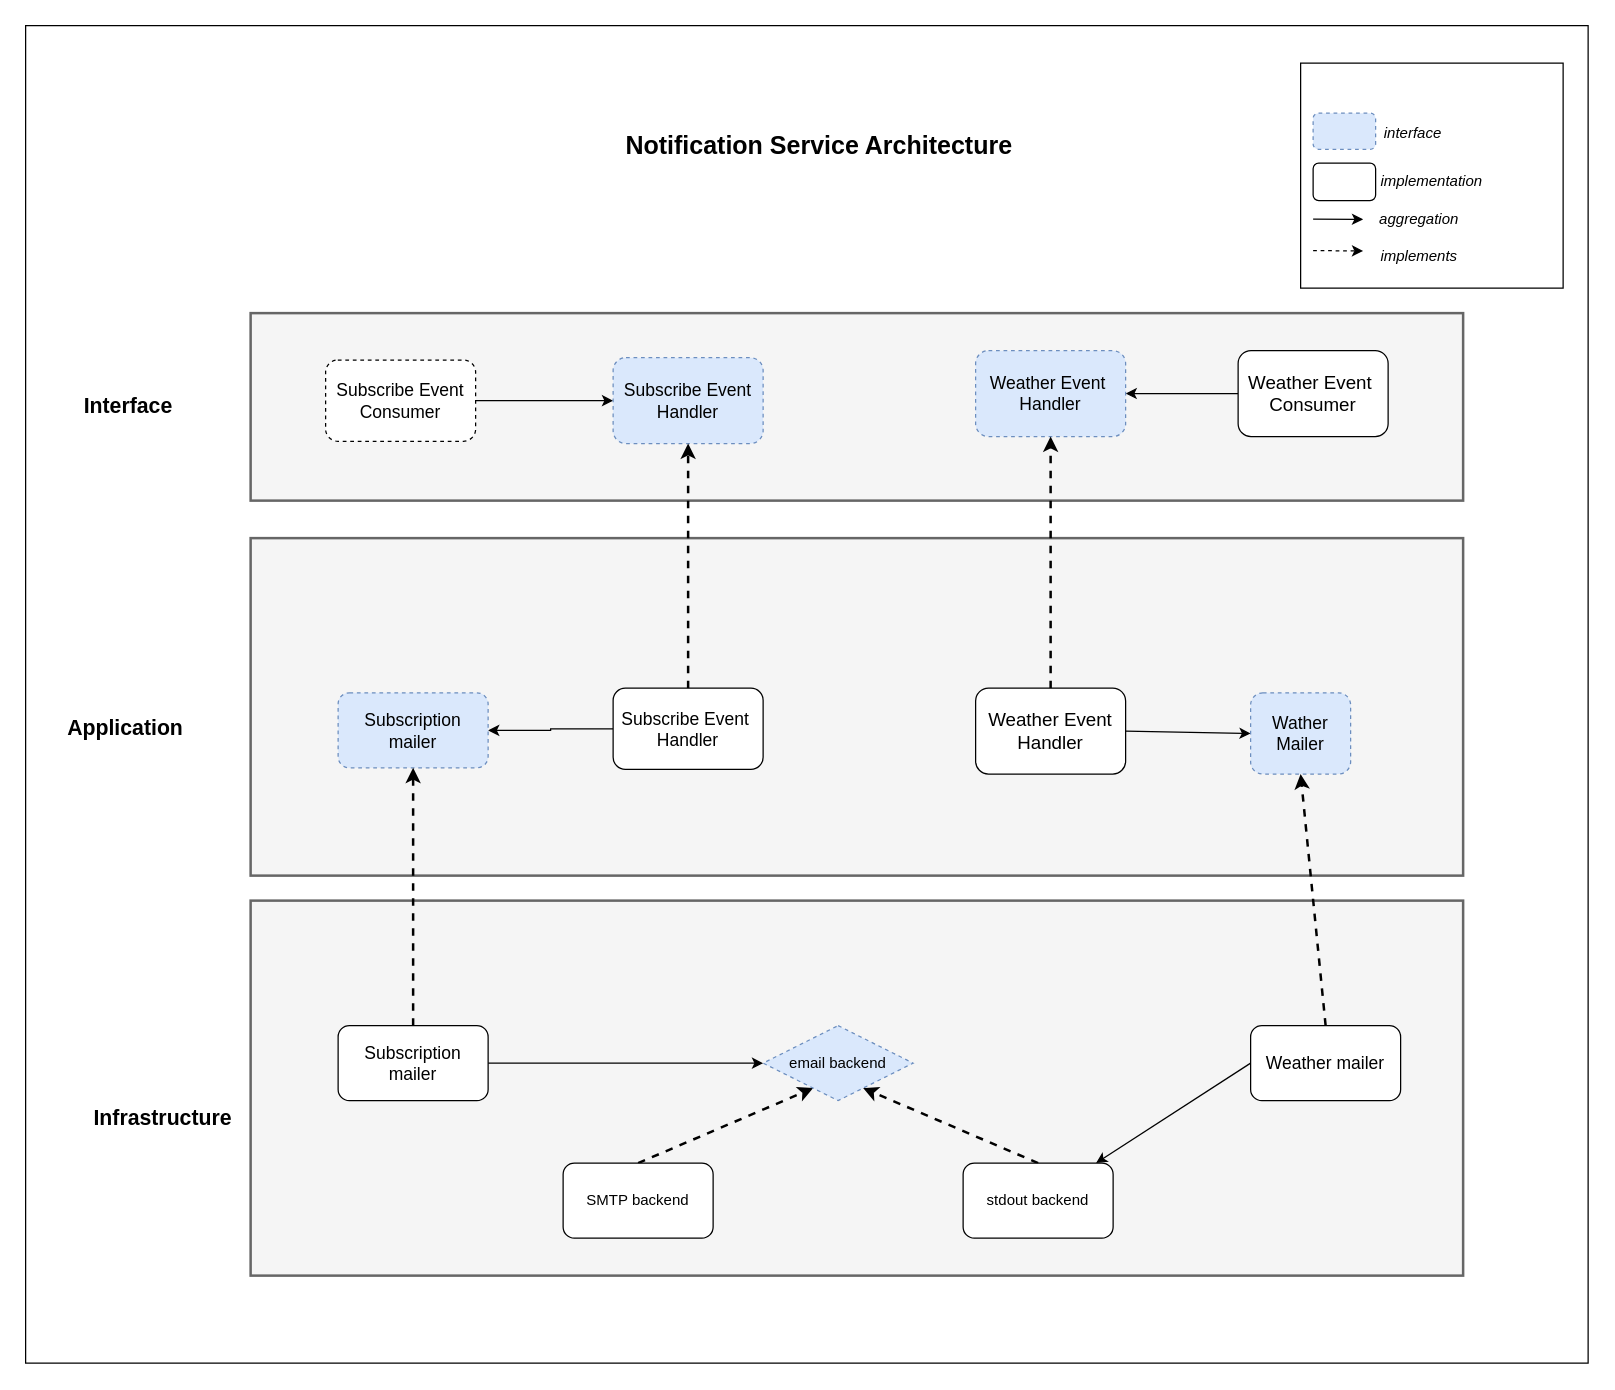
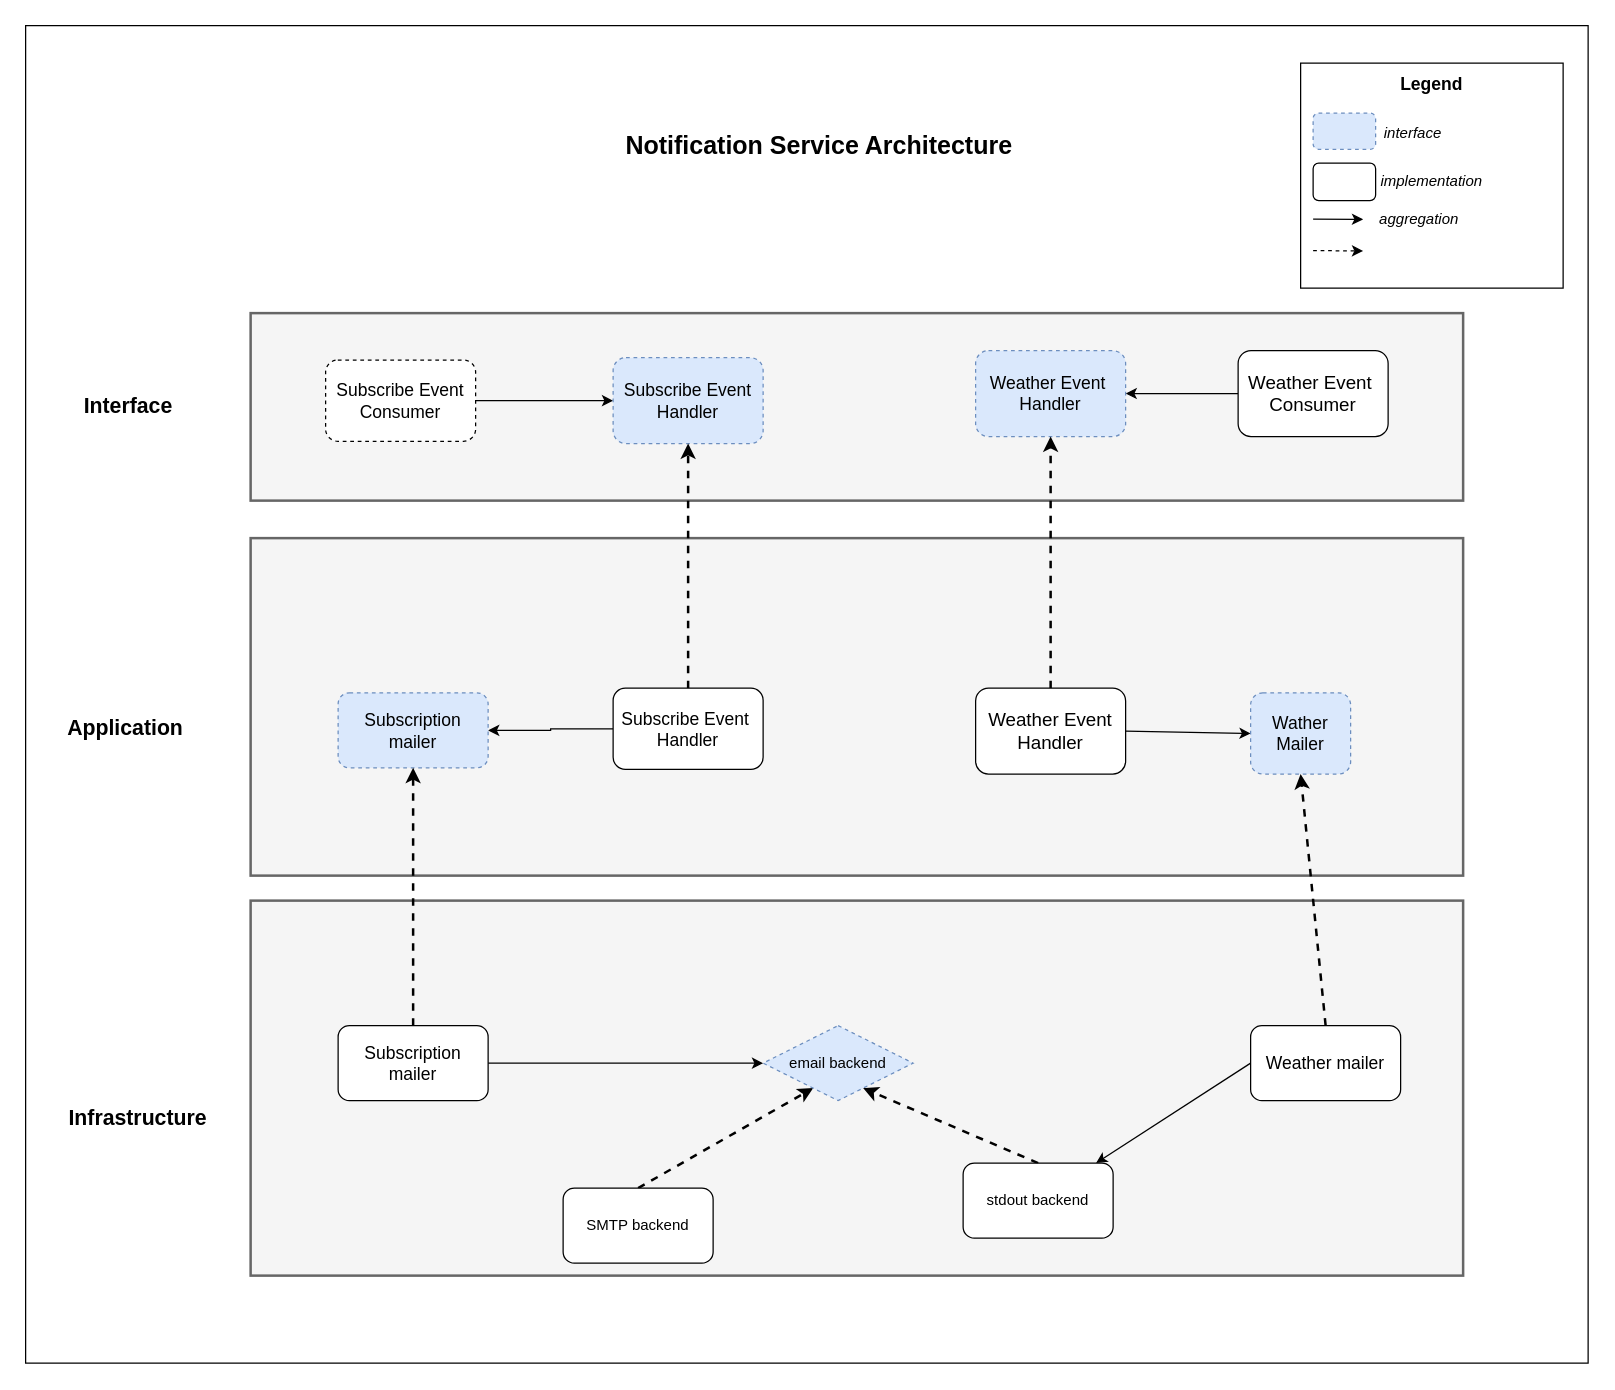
  <mxCell id="0" />
  <mxCell id="1" parent="0" />
  <mxCell id="2" value="" style="rounded=0;whiteSpace=wrap;html=1;" parent="1" vertex="1"><mxGeometry x="20" y="20" width="1250" height="1070" as="geometry" /></mxCell>
  <mxCell id="3" value="" style="rounded=0;whiteSpace=wrap;html=1;fillColor=#f5f5f5;strokeColor=#666666;fontColor=#333333;strokeWidth=2;" parent="1" vertex="1"><mxGeometry x="200" y="250" width="970" height="150" as="geometry" /></mxCell>
  <mxCell id="4" style="edgeStyle=orthogonalEdgeStyle;rounded=0;orthogonalLoop=1;jettySize=auto;html=1;exitX=1;exitY=0.5;exitDx=0;exitDy=0;" parent="1" source="5" target="9" edge="1"><mxGeometry relative="1" as="geometry" /></mxCell>
  <mxCell id="5" value="&lt;font style=&quot;font-size: 14px;&quot;&gt;Subscribe Event Consumer&lt;/font&gt;" style="rounded=1;whiteSpace=wrap;html=1;dashed=1;" parent="1" vertex="1"><mxGeometry x="260" y="287.5" width="120" height="65" as="geometry" /></mxCell>
  <mxCell id="6" value="" style="edgeStyle=orthogonalEdgeStyle;rounded=0;orthogonalLoop=1;jettySize=auto;html=1;" parent="1" source="7" target="10" edge="1"><mxGeometry relative="1" as="geometry" /></mxCell>
  <mxCell id="7" value="&lt;font style=&quot;font-size: 15px;&quot;&gt;Weather Event&amp;nbsp;&lt;/font&gt;&lt;div&gt;&lt;span style=&quot;font-size: 15px;&quot;&gt;Consumer&lt;/span&gt;&lt;/div&gt;" style="rounded=1;whiteSpace=wrap;html=1;" parent="1" vertex="1"><mxGeometry x="990" y="280" width="120" height="68.75" as="geometry" /></mxCell>
  <mxCell id="8" value="&lt;font style=&quot;font-size: 17px;&quot;&gt;&amp;nbsp;Interface&lt;/font&gt;" style="text;html=1;align=center;verticalAlign=middle;whiteSpace=wrap;rounded=0;fontStyle=1" parent="1" vertex="1"><mxGeometry x="70" y="310" width="60" height="30" as="geometry" /></mxCell>
  <mxCell id="9" value="&lt;span style=&quot;font-size: 14px;&quot;&gt;Subscribe Event Handler&lt;/span&gt;" style="rounded=1;whiteSpace=wrap;html=1;dashed=1;fillColor=#dae8fc;strokeColor=#6c8ebf;" parent="1" vertex="1"><mxGeometry x="490" y="285.62" width="120" height="68.75" as="geometry" /></mxCell>
  <mxCell id="10" value="&lt;span style=&quot;font-size: 14px;&quot;&gt;Weather Event&amp;nbsp;&lt;/span&gt;&lt;div&gt;&lt;span style=&quot;font-size: 14px;&quot;&gt;Handler&lt;/span&gt;&lt;/div&gt;" style="rounded=1;whiteSpace=wrap;html=1;dashed=1;fillColor=#dae8fc;strokeColor=#6c8ebf;" parent="1" vertex="1"><mxGeometry x="780" y="280" width="120" height="68.75" as="geometry" /></mxCell>
  <mxCell id="11" value="" style="rounded=0;whiteSpace=wrap;html=1;fillColor=#f5f5f5;strokeColor=#666666;fontColor=#333333;strokeWidth=2;" parent="1" vertex="1"><mxGeometry x="200" y="430" width="970" height="270" as="geometry" /></mxCell>
  <mxCell id="12" value="" style="rounded=0;orthogonalLoop=1;jettySize=auto;html=1;exitX=0.5;exitY=0;exitDx=0;exitDy=0;entryX=0.5;entryY=1;entryDx=0;entryDy=0;dashed=1;strokeWidth=2;" parent="1" source="14" target="9" edge="1"><mxGeometry relative="1" as="geometry" /></mxCell>
  <mxCell id="13" style="edgeStyle=orthogonalEdgeStyle;rounded=0;orthogonalLoop=1;jettySize=auto;html=1;exitX=0;exitY=0.5;exitDx=0;exitDy=0;" edge="1" parent="1" source="14" target="21"><mxGeometry relative="1" as="geometry" /></mxCell>
  <mxCell id="14" value="&lt;font style=&quot;font-size: 14px;&quot;&gt;Subscribe Event&amp;nbsp;&lt;/font&gt;&lt;div&gt;&lt;span style=&quot;font-size: 14px;&quot;&gt;Handler&lt;/span&gt;&lt;/div&gt;" style="rounded=1;whiteSpace=wrap;html=1;" parent="1" vertex="1"><mxGeometry x="490" y="550" width="120" height="65" as="geometry" /></mxCell>
  <mxCell id="15" value="" style="rounded=0;orthogonalLoop=1;jettySize=auto;html=1;exitX=0.5;exitY=0;exitDx=0;exitDy=0;entryX=0.5;entryY=1;entryDx=0;entryDy=0;dashed=1;strokeWidth=2;" parent="1" source="17" target="10" edge="1"><mxGeometry relative="1" as="geometry" /></mxCell>
  <mxCell id="16" style="rounded=0;orthogonalLoop=1;jettySize=auto;html=1;exitX=1;exitY=0.5;exitDx=0;exitDy=0;entryX=0;entryY=0.5;entryDx=0;entryDy=0;" edge="1" parent="1" source="17" target="30"><mxGeometry relative="1" as="geometry" /></mxCell>
  <mxCell id="17" value="&lt;span style=&quot;font-size: 15px;&quot;&gt;Weather Event Handler&lt;/span&gt;" style="rounded=1;whiteSpace=wrap;html=1;" parent="1" vertex="1"><mxGeometry x="780" y="550" width="120" height="68.75" as="geometry" /></mxCell>
  <mxCell id="18" value="&lt;font style=&quot;font-size: 17px;&quot;&gt;Application&lt;/font&gt;" style="text;html=1;align=center;verticalAlign=middle;whiteSpace=wrap;rounded=0;fontStyle=1" parent="1" vertex="1"><mxGeometry x="50" y="567.5" width="100" height="30" as="geometry" /></mxCell>
  <mxCell id="19" value="" style="rounded=0;whiteSpace=wrap;html=1;fillColor=#f5f5f5;strokeColor=#666666;fontColor=#333333;strokeWidth=2;" parent="1" vertex="1"><mxGeometry x="200" y="720" width="970" height="300" as="geometry" /></mxCell>
- <mxCell id="20" value="&lt;font style=&quot;font-size: 17px;&quot;&gt;Infrastructure&lt;/font&gt;" style="text;html=1;align=center;verticalAlign=middle;whiteSpace=wrap;rounded=0;fontStyle=1" parent="1" vertex="1"><mxGeometry x="80" y="880" width="100" height="30" as="geometry" /></mxCell>
+ <mxCell id="20" value="&lt;font style=&quot;font-size: 17px;&quot;&gt;Infrastructure&lt;/font&gt;" style="text;html=1;align=center;verticalAlign=middle;whiteSpace=wrap;rounded=0;fontStyle=1" parent="1" vertex="1"><mxGeometry x="60" y="880" width="100" height="30" as="geometry" /></mxCell>
  <mxCell id="21" value="&lt;font style=&quot;font-size: 14px;&quot;&gt;Subscription&lt;/font&gt;&lt;div&gt;&lt;font style=&quot;font-size: 14px;&quot;&gt;mailer&lt;/font&gt;&lt;/div&gt;" style="rounded=1;whiteSpace=wrap;html=1;fillColor=#dae8fc;strokeColor=#6c8ebf;dashed=1;" parent="1" vertex="1"><mxGeometry x="270" y="553.75" width="120" height="60" as="geometry" /></mxCell>
  <mxCell id="22" value="" style="edgeStyle=orthogonalEdgeStyle;rounded=0;orthogonalLoop=1;jettySize=auto;html=1;exitX=0.5;exitY=0;exitDx=0;exitDy=0;dashed=1;strokeWidth=2;" parent="1" source="24" target="21" edge="1"><mxGeometry relative="1" as="geometry" /></mxCell>
  <mxCell id="23" style="rounded=0;orthogonalLoop=1;jettySize=auto;html=1;exitX=1;exitY=0.5;exitDx=0;exitDy=0;entryX=0;entryY=0.5;entryDx=0;entryDy=0;" edge="1" parent="1" source="24" target="27"><mxGeometry relative="1" as="geometry" /></mxCell>
  <mxCell id="24" value="&lt;font style=&quot;font-size: 14px;&quot;&gt;Subscription mailer&lt;/font&gt;" style="rounded=1;whiteSpace=wrap;html=1;" parent="1" vertex="1"><mxGeometry x="270" y="820" width="120" height="60" as="geometry" /></mxCell>
  <mxCell id="25" value="" style="rounded=0;orthogonalLoop=1;jettySize=auto;html=1;exitX=0.5;exitY=0;exitDx=0;exitDy=0;entryX=0.25;entryY=1;entryDx=0;entryDy=0;dashed=1;strokeWidth=2;" parent="1" source="26" target="27" edge="1"><mxGeometry relative="1" as="geometry" /></mxCell>
- <mxCell id="26" value="SMTP backend" style="rounded=1;whiteSpace=wrap;html=1;" parent="1" vertex="1"><mxGeometry x="450" y="930" width="120" height="60" as="geometry" /></mxCell>
+ <mxCell id="26" value="SMTP backend" style="rounded=1;whiteSpace=wrap;html=1;" parent="1" vertex="1"><mxGeometry x="450" y="950" width="120" height="60" as="geometry" /></mxCell>
  <mxCell id="27" value="email backend" style="rhombus;whiteSpace=wrap;html=1;fillColor=#dae8fc;strokeColor=#6c8ebf;dashed=1;" parent="1" vertex="1"><mxGeometry x="610" y="820" width="120" height="60" as="geometry" /></mxCell>
  <mxCell id="28" value="" style="rounded=0;orthogonalLoop=1;jettySize=auto;html=1;exitX=0.5;exitY=0;exitDx=0;exitDy=0;entryX=0.75;entryY=1;entryDx=0;entryDy=0;dashed=1;strokeWidth=2;" parent="1" source="29" target="27" edge="1"><mxGeometry relative="1" as="geometry" /></mxCell>
  <mxCell id="29" value="stdout backend" style="rounded=1;whiteSpace=wrap;html=1;" parent="1" vertex="1"><mxGeometry x="770" y="930" width="120" height="60" as="geometry" /></mxCell>
  <mxCell id="30" value="&lt;span style=&quot;font-size: 14px; background-color: transparent; color: light-dark(rgb(0, 0, 0), rgb(255, 255, 255));&quot;&gt;Wather Mailer&lt;/span&gt;" style="rounded=1;whiteSpace=wrap;html=1;dashed=1;fillColor=#dae8fc;strokeColor=#6c8ebf;" parent="1" vertex="1"><mxGeometry x="1000" y="553.75" width="80" height="65" as="geometry" /></mxCell>
  <mxCell id="31" value="" style="rounded=0;orthogonalLoop=1;jettySize=auto;html=1;exitX=0.5;exitY=0;exitDx=0;exitDy=0;entryX=0.5;entryY=1;entryDx=0;entryDy=0;dashed=1;strokeWidth=2;" parent="1" source="33" target="30" edge="1"><mxGeometry relative="1" as="geometry" /></mxCell>
  <mxCell id="32" style="rounded=0;orthogonalLoop=1;jettySize=auto;html=1;exitX=0;exitY=0.5;exitDx=0;exitDy=0;" edge="1" parent="1" source="33" target="29"><mxGeometry relative="1" as="geometry" /></mxCell>
  <mxCell id="33" value="&lt;font style=&quot;font-size: 14px;&quot;&gt;Weather mailer&lt;/font&gt;" style="rounded=1;whiteSpace=wrap;html=1;" parent="1" vertex="1"><mxGeometry x="1000" y="820" width="120" height="60" as="geometry" /></mxCell>
  <mxCell id="34" value="&lt;font style=&quot;font-size: 20px;&quot;&gt;&lt;b style=&quot;&quot;&gt;Notification Service Architecture&lt;/b&gt;&lt;/font&gt;" style="text;html=1;align=center;verticalAlign=middle;whiteSpace=wrap;rounded=0;" parent="1" vertex="1"><mxGeometry x="415" y="80" width="480" height="70" as="geometry" /></mxCell>
  <mxCell id="35" value="" style="group" parent="1" connectable="0" vertex="1"><mxGeometry x="1040" y="49.999" width="210" height="180.001" as="geometry" /></mxCell>
  <mxCell id="36" value="" style="rounded=0;whiteSpace=wrap;html=1;" parent="35" vertex="1"><mxGeometry y="0.001" width="210" height="180" as="geometry" /></mxCell>
+ <mxCell id="37" value="&lt;font style=&quot;font-size: 14px;&quot;&gt;&lt;b&gt;Legend&lt;/b&gt;&lt;/font&gt;" style="text;html=1;align=center;verticalAlign=middle;whiteSpace=wrap;rounded=0;" parent="35" vertex="1"><mxGeometry x="75" width="60" height="34.286" as="geometry" /></mxCell>
  <mxCell id="38" value="" style="rounded=1;whiteSpace=wrap;html=1;fillColor=#dae8fc;strokeColor=#6c8ebf;dashed=1;" parent="35" vertex="1"><mxGeometry x="10" y="40.005" width="50" height="28.949" as="geometry" /></mxCell>
  <mxCell id="39" value="&lt;i&gt;interface&lt;/i&gt;" style="text;html=1;align=center;verticalAlign=middle;whiteSpace=wrap;rounded=0;" parent="35" vertex="1"><mxGeometry x="60" y="40.004" width="60" height="32" as="geometry" /></mxCell>
  <mxCell id="40" value="" style="rounded=1;whiteSpace=wrap;html=1;" parent="35" vertex="1"><mxGeometry x="10" y="80.001" width="50" height="30" as="geometry" /></mxCell>
  <mxCell id="41" value="&lt;i&gt;implementation&lt;/i&gt;" style="text;html=1;align=center;verticalAlign=middle;whiteSpace=wrap;rounded=0;" parent="35" vertex="1"><mxGeometry x="60" y="80.001" width="90" height="30" as="geometry" /></mxCell>
  <mxCell id="42" value="" style="endArrow=classic;html=1;rounded=0;" parent="35" edge="1"><mxGeometry width="50" height="50" relative="1" as="geometry"><mxPoint x="10" y="124.761" as="sourcePoint" /><mxPoint x="50" y="125.001" as="targetPoint" /></mxGeometry></mxCell>
  <mxCell id="43" value="&lt;i&gt;aggregation&lt;/i&gt;" style="text;html=1;align=center;verticalAlign=middle;whiteSpace=wrap;rounded=0;" parent="35" vertex="1"><mxGeometry x="60" y="110.001" width="70" height="30" as="geometry" /></mxCell>
  <mxCell id="44" value="" style="endArrow=classic;html=1;rounded=0;dashed=1;" parent="35" edge="1"><mxGeometry width="50" height="50" relative="1" as="geometry"><mxPoint x="10" y="150.001" as="sourcePoint" /><mxPoint x="50" y="150.241" as="targetPoint" /></mxGeometry></mxCell>
- <mxCell id="45" value="&lt;i&gt;implements&lt;/i&gt;" style="text;html=1;align=center;verticalAlign=middle;whiteSpace=wrap;rounded=0;" parent="35" vertex="1"><mxGeometry x="60" y="140.001" width="70" height="30" as="geometry" /></mxCell>
